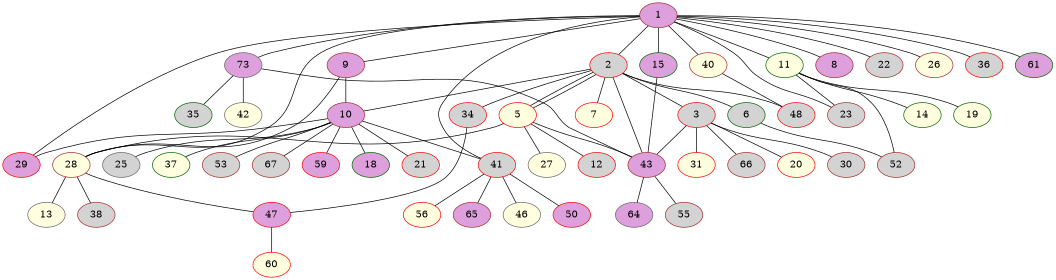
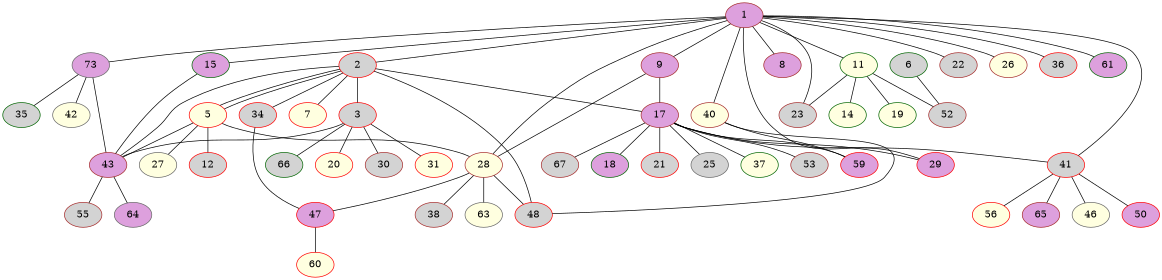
  graph {
    node [color=red fillcolor=lightgrey style=filled]
    1 [color=brown fillcolor=plum super="+4"]
    2 [super="+39"]
    8 [color=brown fillcolor=plum]
    9 [color=brown fillcolor=plum]
    11 [color=darkgreen fillcolor=lightyellow super="+24"]
    n6 [color=gray40 fillcolor=plum label=73 super="+33"]
    15 [color=darkgreen fillcolor=plum]
    22 [color=brown super="+57"]
    23 [color=brown super="+32"]
    26 [color=brown fillcolor=lightyellow]
    28 [color=brown fillcolor=lightyellow super="+51"]
    29 [fillcolor=plum]
    36
    40 [color=brown fillcolor=lightyellow]
    41 [super="+49"]
    61 [color=darkgreen fillcolor=plum]
    3 [super="+16"]
    5 [fillcolor=lightyellow super="+17"]
    6 [color=darkgreen]
    7 [fillcolor=lightyellow]
-   10 [color=brown fillcolor=plum super="+45"]
+   10 [color=brown fillcolor=plum super="+45" label=17]
    34 [super="+54"]
    43 [color=brown fillcolor=plum super="+44"]
    48
    52 [color=brown]
    14 [color=darkgreen fillcolor=lightyellow]
    19 [color=darkgreen fillcolor=lightyellow super="+58"]
    35 [color=darkgreen]
    42 [color=gray40 fillcolor=lightyellow]
    38 [color=brown super="+70"]
    47 [fillcolor=plum super="+62"]
-   63 [color=gray40 fillcolor=lightyellow label=13]
+   63 [color=gray40 fillcolor=lightyellow]
    59 [fillcolor=plum]
    46 [color=gray40 fillcolor=lightyellow super="+69"]
    50 [fillcolor=plum]
    56 [fillcolor=lightyellow]
    65 [color=brown fillcolor=plum]
    20 [fillcolor=lightyellow]
    30 [color=brown]
    31 [fillcolor=lightyellow]
-   66 [color=brown super="+68"]
+   66 [color=darkgreen super="+68"]
    12
    27 [color=gray40 fillcolor=lightyellow]
    18 [color=darkgreen fillcolor=plum]
    21
    25 [color=gray40]
    37 [color=darkgreen fillcolor=lightyellow]
    53 [color=brown]
    67 [color=brown]
    55 [color=brown]
    64 [color=gray40 fillcolor=plum]
    60 [fillcolor=lightyellow]
    1 -- 2 [weight=2]
    1 -- 8
    1 -- 9
    1 -- 11
    1 -- n6
    1 -- 15
    1 -- 22
    1 -- 23
    1 -- 26
    1 -- 28
    1 -- 29 [weight=2]
    1 -- 36
    1 -- 40
    1 -- 41
    1 -- 61
    2 -- 3 [weight=2]
    2 -- 5
    2 -- 5
-   2 -- 6
    2 -- 7
    2 -- 10
    2 -- 34
    2 -- 43
    2 -- 48
    9 -- 28
    9 -- 10
    11 -- 23
    11 -- 52
    11 -- 14
    11 -- 19
    n6 -- 43
    n6 -- 35
    n6 -- 42
    15 -- 43
+   28 -- 48
    28 -- 38
    28 -- 47
    28 -- 63
    40 -- 48
+   40 -- 59
    41 -- 46
    41 -- 50
    41 -- 56
    41 -- 65
    3 -- 43
    3 -- 20
    3 -- 30
    3 -- 31
    3 -- 66
    5 -- 28
    5 -- 43
    5 -- 12
    5 -- 27
    6 -- 52
    10 -- 29
    10 -- 41
    10 -- 59
    10 -- 18
    10 -- 21
    10 -- 25
    10 -- 37
    10 -- 53
    10 -- 67
    34 -- 47
    43 -- 55
    43 -- 64
    47 -- 60
  }
